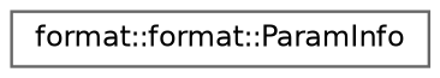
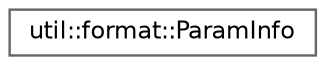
  digraph {
    rankdir=LR
-   n1 [color=grey40 fillcolor=white fontname=Helvetica fontsize=10 height=0.2 label="format::format::ParamInfo" shape=box style=filled width=0.4]
+   n1 [color=grey40 fillcolor=white fontname=Helvetica fontsize=10 height=0.2 label="util::format::ParamInfo" shape=box style=filled width=0.4]
  }
